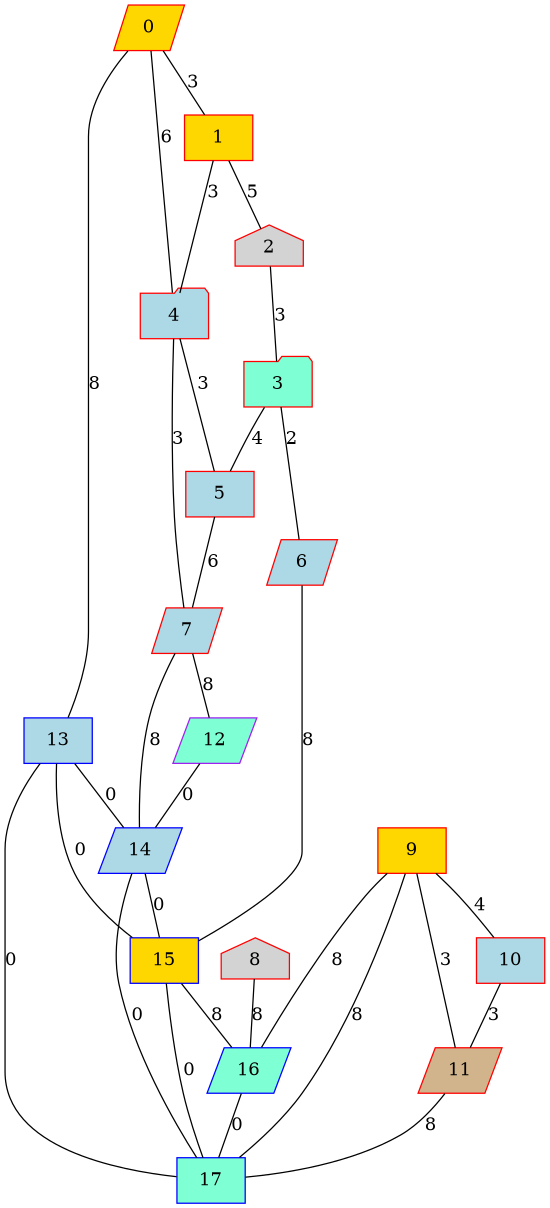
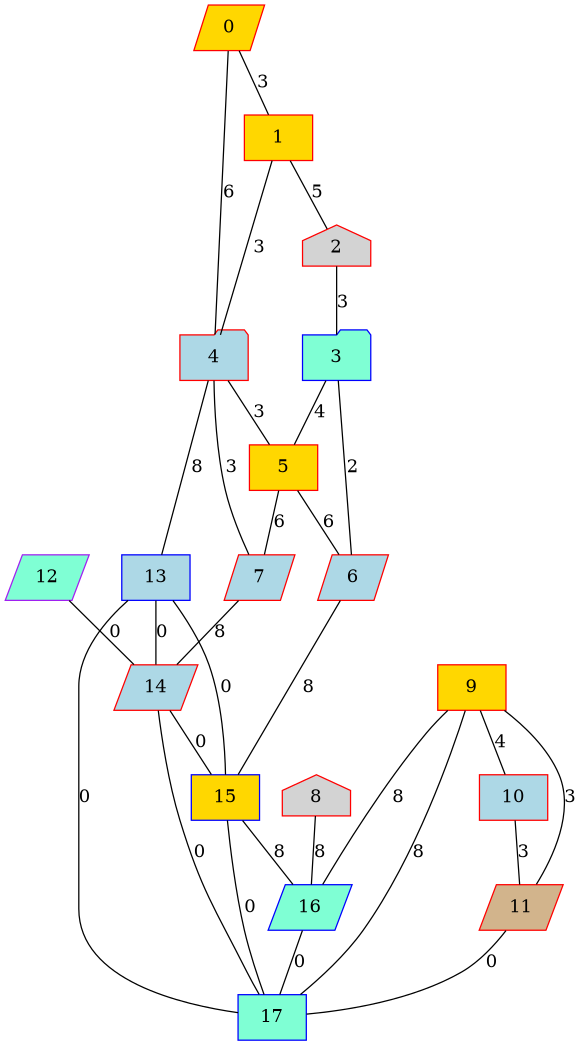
  graph {
    node [color=red fillcolor=lightblue shape=parallelogram style=filled weight=1]
    0 [fillcolor=gold]
    1 [fillcolor=gold shape=box]
    4 [shape=folder]
    13 [color=blue shape=box weight=3]
    2 [fillcolor=lightgrey shape=house]
-   5 [shape=box]
+   5 [fillcolor=gold shape=box]
    7
    15 [color=blue fillcolor=gold shape=box weight=3]
-   14 [color=blue weight=3]
+   14 [weight=3]
    17 [color=blue fillcolor=aquamarine shape=box weight=3]
-   3 [fillcolor=aquamarine shape=folder]
+   3 [color=blue fillcolor=aquamarine shape=folder]
    6
    12 [color=purple fillcolor=aquamarine weight=4]
    16 [color=blue fillcolor=aquamarine weight=3]
    8 [fillcolor=lightgrey shape=house]
    9 [fillcolor=gold shape=box]
    10 [shape=box]
    11 [fillcolor=tan]
    0 -- 1 [label=3]
    0 -- 4 [label=6]
-   0 -- 13 [label=8]
+   4 -- 13 [label=8]
    1 -- 4 [label=3]
    1 -- 2 [label=5]
    4 -- 5 [label=3]
    4 -- 7 [label=3]
    13 -- 15 [label=0]
    13 -- 14 [label=0]
    13 -- 17 [label=0]
    2 -- 3 [label=3]
    5 -- 7 [label=6]
+   5 -- 6 [label=6]
    7 -- 14 [label=8]
-   7 -- 12 [label=8]
    15 -- 17 [label=0]
    15 -- 16 [label=8]
    14 -- 15 [label=0]
    14 -- 17 [label=0]
    3 -- 5 [label=4]
    3 -- 6 [label=2]
    6 -- 15 [label=8]
    12 -- 14 [label=0]
    16 -- 17 [label=0]
    8 -- 16 [label=8]
    9 -- 17 [label=8]
    9 -- 16 [label=8]
    9 -- 10 [label=4]
    9 -- 11 [label=3]
    10 -- 11 [label=3]
-   11 -- 17 [label=8]
+   11 -- 17 [label=0]
  }
